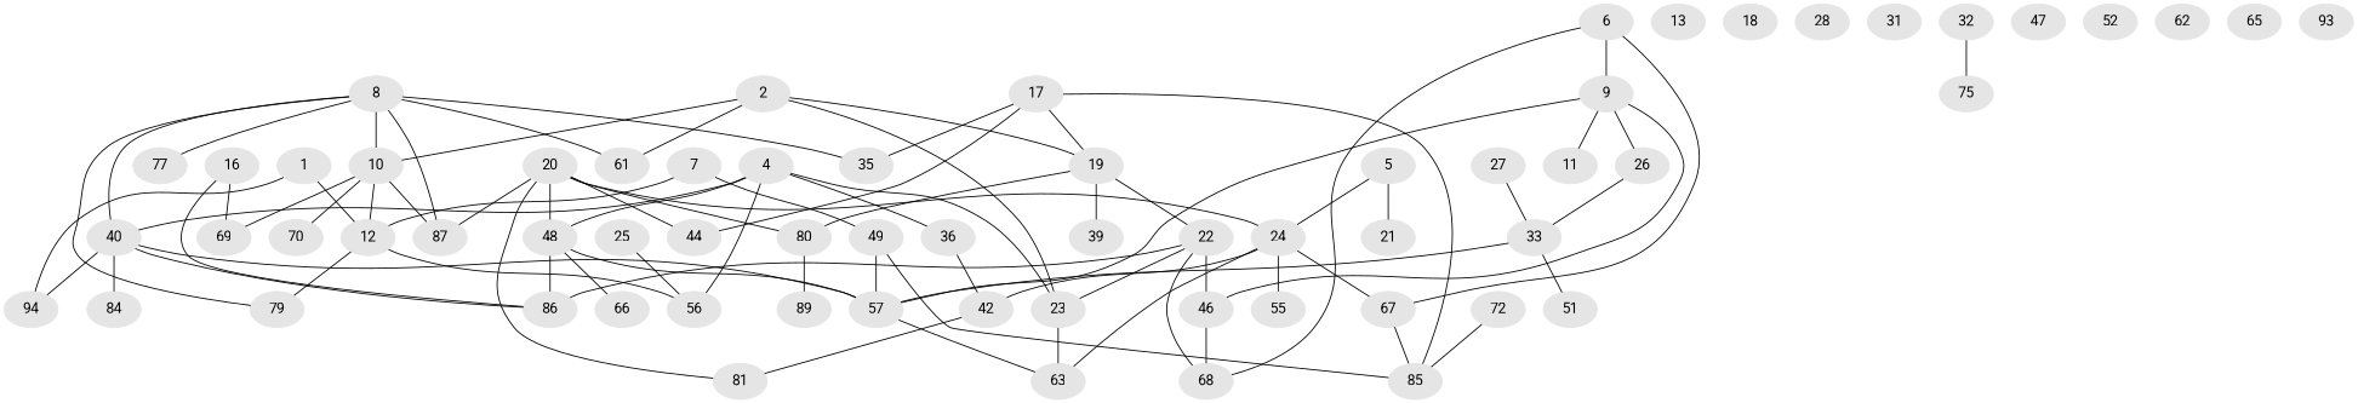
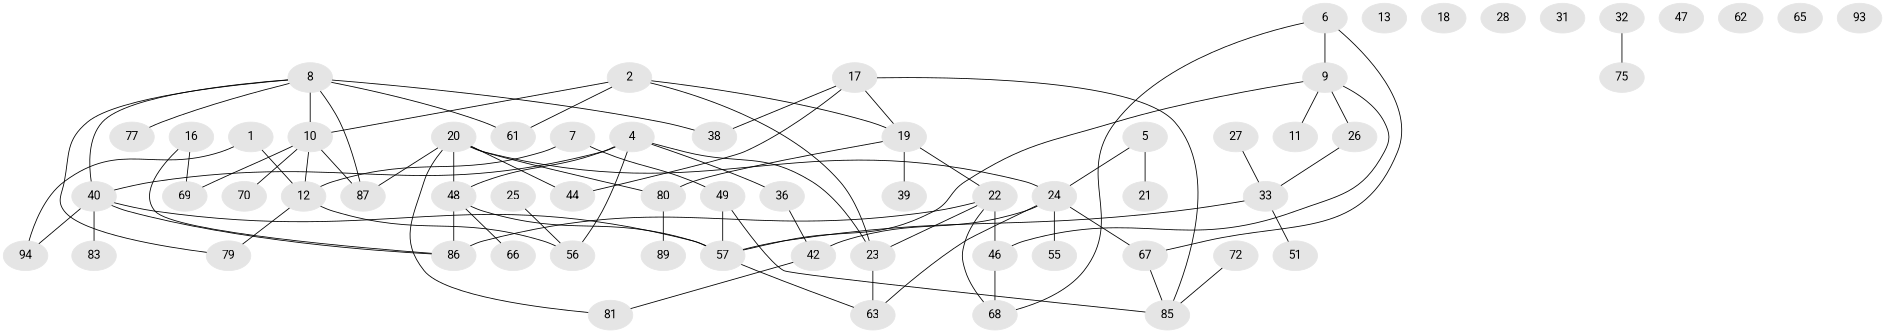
  graph {
    fontname=Roboto
    node [color=gray90 fontname=Roboto style=filled]
    edge [fontname=Roboto]
    1 [super="+8"]
    12 [super="+30"]
    n3 [label=94 super="+73"]
    9 [super="+58"]
    11
    26
    46 [super="+59"]
    57 [super="+82"]
    79
    56
    36 [super="+50"]
    42
    2 [super="+88"]
    10 [super="+15"]
    19 [super="+45"]
    23 [super="+78"]
    61
    87
    69 [super="+91"]
    70
    22 [super="+34"]
    39
    80
    63
    n25 [label=8 super="+43"]
-   38 [super="+90" label=35]
+   38 [super="+90"]
    40 [super="+74"]
    77
    86
-   84
+   84 [label=83]
    4 [super="+14"]
    48 [super="+83"]
    66
    21 [super="+71"]
    5
    24 [super="+53"]
    67
    55
    6 [super="+29"]
    68
    85
    7
    49 [super="+92"]
    33
    13
    16
    17 [super="+41"]
    44 [super="+76"]
    18
    89
    20 [super="+64"]
    81
    25 [super="+35"]
    51 [super="+60"]
    27
    28 [super="+37"]
    31
    32
    75
    47
-   52
    62
    65
    72
    93
    1 -- 12
    1 -- n3
    12 -- 79
    12 -- 56
    9 -- 11
    9 -- 26
    9 -- 46
    9 -- 57
    26 -- 33
    46 -- 68
    57 -- 63
    36 -- 42
    42 -- 81
    2 -- 10
    2 -- 19
    2 -- 23
    2 -- 61
    10 -- 12
    10 -- 87
    10 -- 69
    10 -- 70
    19 -- 22
    19 -- 39
    19 -- 80
    23 -- 63
    22 -- 46
    22 -- 23
    22 -- 86
    22 -- 68
    80 -- 89
    n25 -- 79
    n25 -- 10
    n25 -- 61
    n25 -- 87
    n25 -- 38
    n25 -- 40
    n25 -- 77
    40 -- n3
    40 -- 57
    40 -- 86
    40 -- 84
    4 -- 56
    4 -- 36
    4 -- 23
    4 -- 40
    4 -- 48
    48 -- 57
    48 -- 86
    48 -- 66
    5 -- 21
    5 -- 24
    24 -- 42
    24 -- 63
    24 -- 67
    24 -- 55
    67 -- 85
    6 -- 9
    6 -- 67
    6 -- 68
    7 -- 12
    7 -- 49
    49 -- 57
    49 -- 85
    33 -- 57
    33 -- 51
    16 -- 69
    16 -- 86
    17 -- 19
    17 -- 38
    17 -- 85
    17 -- 44
    20 -- 87
    20 -- 80
    20 -- 48
    20 -- 24
    20 -- 44
    20 -- 81
    25 -- 56
    27 -- 33
    32 -- 75
    72 -- 85
  }
